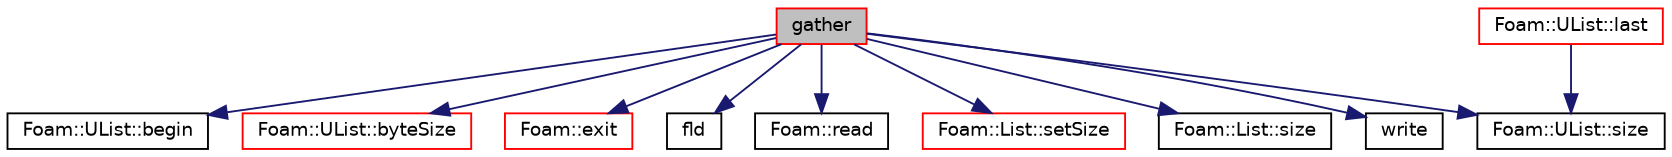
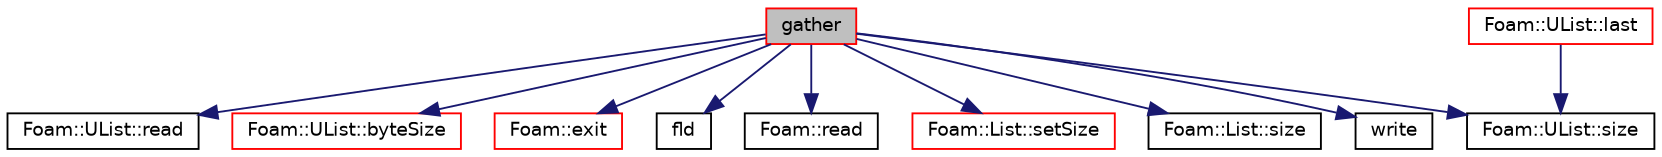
  digraph {
    rankdir=TB
    node [color=black fontname=Helvetica fontsize=10 shape=record]
    edge [color=midnightblue fontname=Helvetica fontsize=10 labelfontname=Helvetica labelfontsize=10 style=solid]
    n1 [color=red fillcolor=grey75 fontcolor=black height=0.2 label=gather style=filled width=0.4]
-   n2 [height=0.2 label="Foam::UList::begin" width=0.4]
+   n2 [height=0.2 label="Foam::UList::read" width=0.4]
    n3 [color=red height=0.2 label="Foam::UList::byteSize" width=0.4]
    n4 [color=red height=0.2 label="Foam::exit" width=0.4]
    n5 [height=0.2 label=fld width=0.4]
    n6 [height=0.2 label="Foam::UList::size" width=0.4]
    n7 [height=0.2 label="Foam::read" width=0.4]
    n8 [color=red height=0.2 label="Foam::List::setSize" width=0.4]
    n9 [height=0.2 label="Foam::List::size" width=0.4]
    n10 [height=0.2 label=write width=0.4]
    n11 [color=red height=0.2 label="Foam::UList::last" width=0.4]
    n1 -> n2
    n1 -> n3
    n1 -> n4
    n1 -> n5
    n1 -> n6
    n1 -> n7
    n1 -> n8
    n1 -> n9
    n1 -> n10
    n11 -> n6
  }
